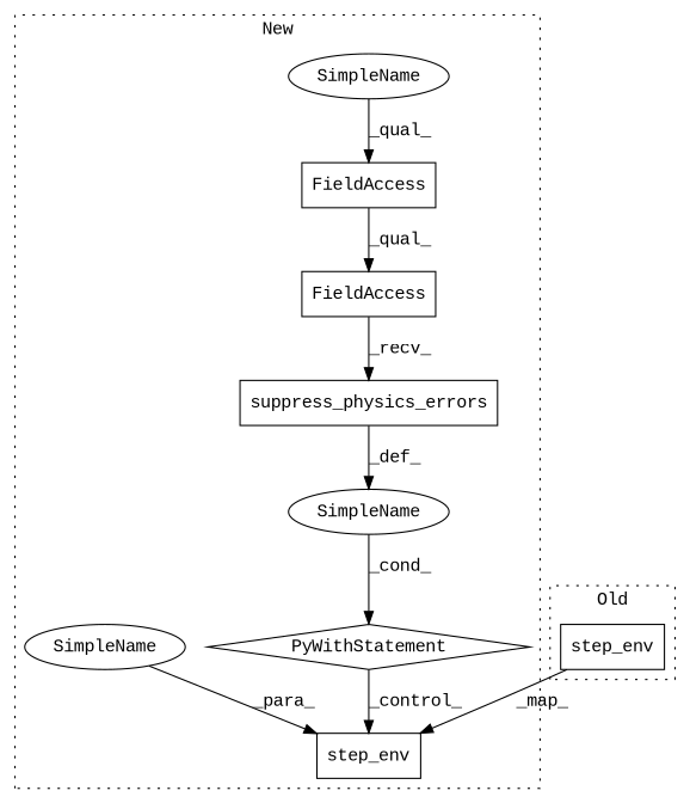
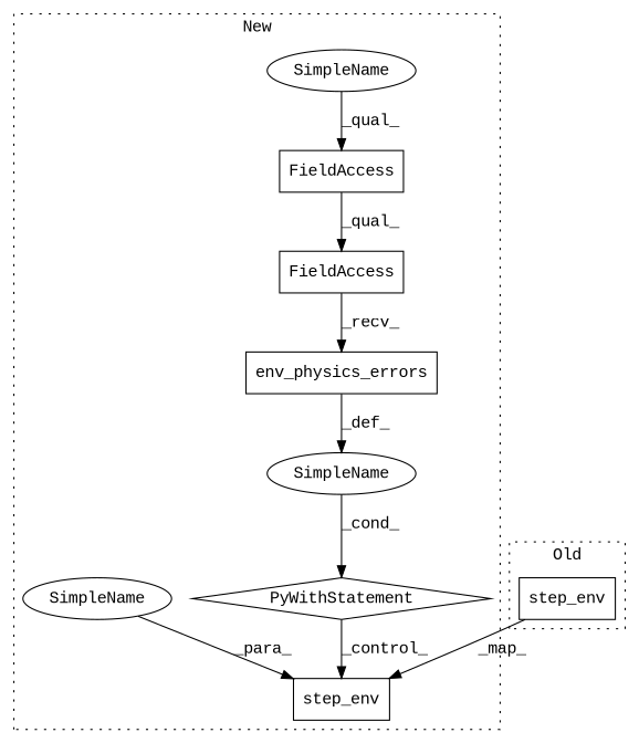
  digraph {
    fontname="Liberation Mono"
    node [a=32 l="9,1" s=2316 shape=box fontname="Liberation Mono"]
    edge [fontname="Liberation Mono"]
    n1 [label=step_env s="2368,2386"]
    n2 [a=22 l=8 label=FieldAccess]
-   n3 [l=25 label=suppress_physics_errors s=2333]
+   n3 [l=25 label=env_physics_errors s=2333]
    n4 [a=42 label=SimpleName shape=ellipse l="" s=""]
    n5 [a=104 l="10,2" label=PyWithStatement s="2306,2358" shape=diamond]
    n6 [a=22 l=16 label=FieldAccess]
    n7 [a=42 l=3 label=SimpleName shape=ellipse]
    n8 [a=42 l=3 label=SimpleName s=2377 shape=ellipse]
    n9 [label=step_env s="2083,2108"]
    subgraph cluster_1 {
      label=New
      style=dotted
      n1
      n2
      n3
      n4
      n5
      n6
      n7
      n8
    }
    subgraph cluster_2 {
      label=Old
      style=dotted
      n9
    }
    n2 -> n6 [label=_qual_]
    n3 -> n4 [label=_def_]
    n4 -> n5 [label=_cond_]
    n5 -> n1 [label=_control_]
    n6 -> n3 [label=_recv_]
    n7 -> n2 [label=_qual_]
    n8 -> n1 [label=_para_]
    n9 -> n1 [label=_map_]
  }
